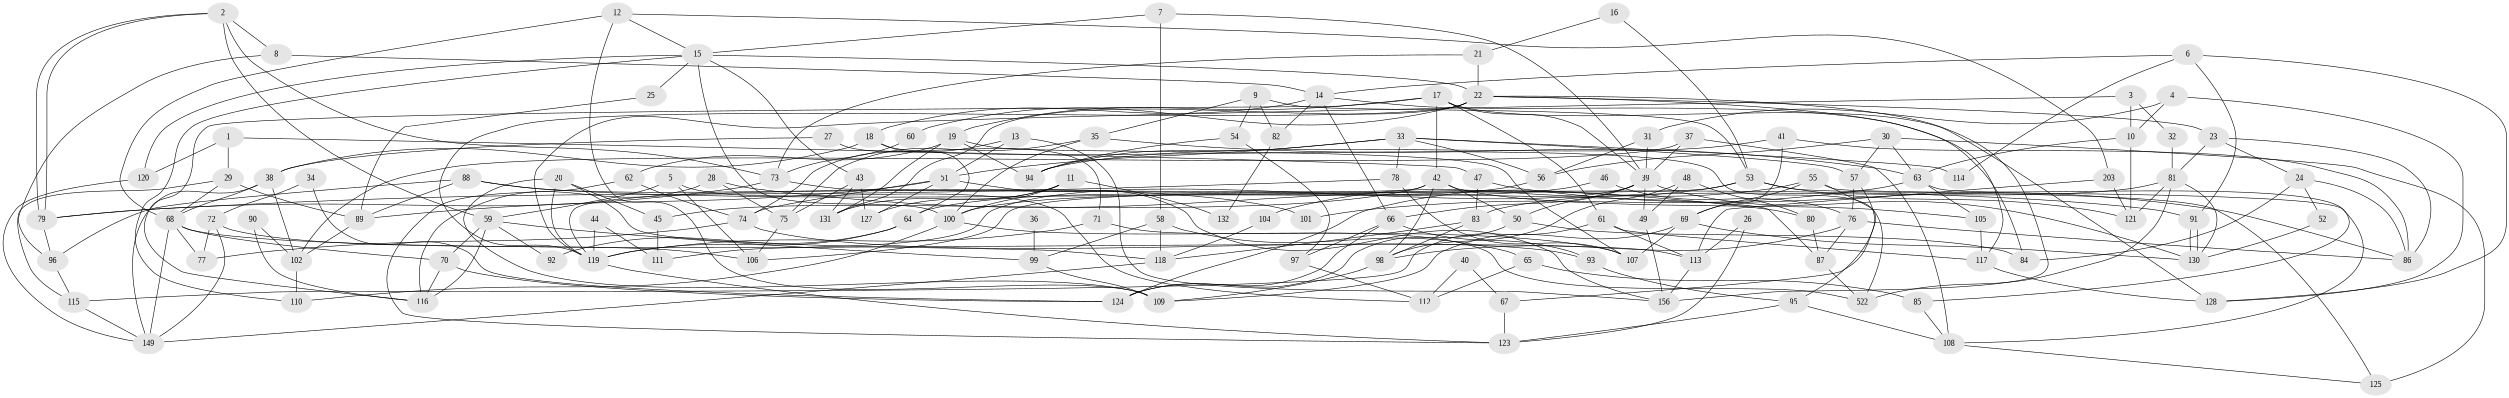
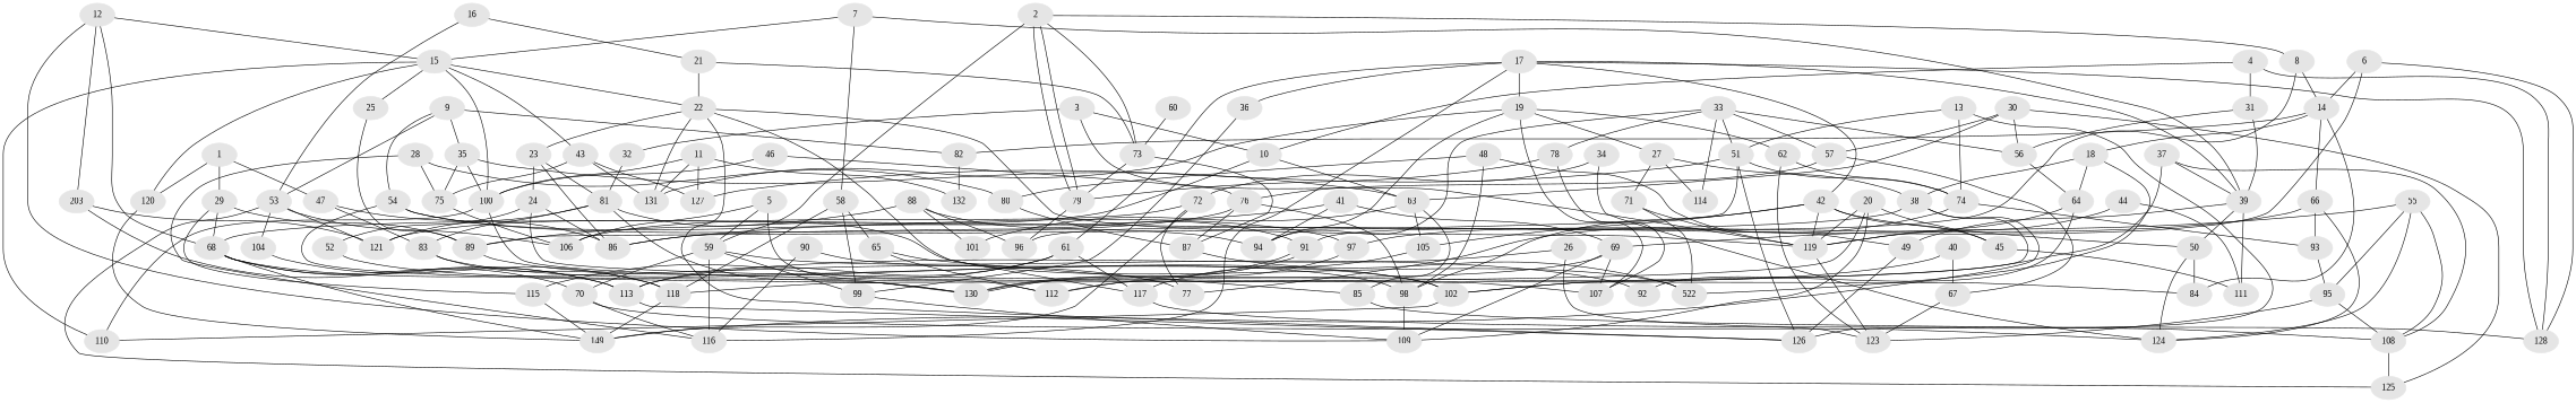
  graph {
    fontname="Liberation Serif"
    node [color=gray90 fontname="Liberation Serif" style=filled]
    edge [fontname="Liberation Serif"]
    1
    29
    47
    120
    68
    89
    115
    86
    83
    n10 [label=149]
    2
    8
    59
    73
    79
    14
    96
    116
    99
    70
    92
    87
    3
    10
    32
    119
    63
    121
    81
    123
    4
    31
    128
    39
    56
    5
    106
    112
    6
    91
    114
    82
    18
    66
    84
    36
    130
    7
    15
    58
    100
    22
    25
    43
    110
    49
    50
    111
    118
    65
    9
    35
    53
    54
    75
    125
    104
    94
    97
    132
    105
    85
    101
    11
    127
    131
    107
    12
    n79 [label=203]
    109
    113
    77
    13
    51
    74
-   126 [label=156]
+   126
    93
    38
    64
    n90 [label=522]
    124
    23
    60
    117
    16
    21
    17
    19
    42
    61
    27
    62
    45
    98
    102
    71
    20
    40
    67
    24
    52
    26
    28
    80
    30
    57
    76
    33
    78
    34
    72
    37
    108
    41
    69
    44
    46
    48
    55
    95
    88
    90
    1 -- 29
    1 -- 47
    1 -- 120
    29 -- 68
    29 -- 89
    29 -- 115
    47 -- 86
    47 -- 83
    120 -- n10
    68 -- n10
    68 -- 70
    68 -- 113
    68 -- 77
    89 -- 102
    115 -- n10
    83 -- 118
    83 -- 98
    2 -- 8
    2 -- 59
    2 -- 73
    2 -- 79
    2 -- 79
    8 -- 14
    8 -- 96
    59 -- 116
    59 -- 99
    59 -- 70
    59 -- 92
    73 -- 79
    73 -- 87
    79 -- 96
    14 -- 82
    14 -- 18
    14 -- 66
    14 -- 84
-   96 -- 115
    99 -- 109
    70 -- 116
    70 -- 124
    87 -- n90
    3 -- 10
    3 -- 32
    3 -- 119
    10 -- 63
    10 -- 121
    32 -- 81
    119 -- 123
    63 -- 105
    63 -- 85
    63 -- 101
    81 -- 83
    81 -- 121
    81 -- 130
    81 -- n90
    4 -- 10
    4 -- 31
    4 -- 128
    31 -- 39
    31 -- 56
-   39 -- 66
-   39 -- 130
+   54 -- 130
    39 -- 49
    39 -- 50
    39 -- 111
    56 -- 64
    5 -- 59
    5 -- 106
    5 -- 112
    6 -- 14
    6 -- 128
    6 -- 91
-   6 -- 114
+   27 -- 114
    91 -- 130
    91 -- 130
    82 -- 132
    18 -- 38
    18 -- 64
    18 -- n90
    66 -- 97
    66 -- 93
    66 -- 124
    36 -- 99
    7 -- 39
    7 -- 15
    7 -- 58
    15 -- 120
    15 -- 100
    15 -- 22
    15 -- 25
    15 -- 43
    15 -- 110
    58 -- 99
    58 -- 118
    58 -- 65
    100 -- 110
    100 -- 107
    22 -- 119
    22 -- 131
    22 -- 126
    22 -- 23
-   22 -- 60
    22 -- 117
    25 -- 89
    43 -- 75
    43 -- 127
    43 -- 131
    49 -- 126
    50 -- 84
    50 -- 124
    118 -- n10
    65 -- 112
    65 -- 85
    9 -- 82
    9 -- 35
    9 -- 53
    9 -- 54
    35 -- 63
    35 -- 100
    35 -- 75
    53 -- 121
    53 -- 106
    53 -- 125
    53 -- 104
    54 -- 94
    54 -- 97
    75 -- 106
    104 -- 118
    97 -- 112
    105 -- 117
    85 -- 108
    11 -- 100
    11 -- 132
    11 -- 127
    11 -- 131
    12 -- 68
    12 -- 15
    12 -- n79
    12 -- 109
    n79 -- 121
    n79 -- 113
    113 -- 126
    13 -- 51
    13 -- 74
    13 -- 126
    51 -- 89
    51 -- 127
    51 -- 74
    51 -- 126
    74 -- 77
    74 -- 93
    93 -- 95
    38 -- 68
    38 -- n10
    38 -- 102
    64 -- 92
    64 -- 119
    23 -- 86
    23 -- 81
    23 -- 24
    60 -- 73
    117 -- 128
    16 -- 53
    16 -- 21
    21 -- 73
    21 -- 22
    17 -- 116
    17 -- 128
    17 -- 39
+   17 -- 36
    17 -- 19
    17 -- 42
    17 -- 61
    19 -- 94
    19 -- 131
    19 -- 107
+   19 -- 27
    19 -- 62
    42 -- 119
    42 -- 50
    42 -- 105
    42 -- 45
    42 -- 98
    61 -- 115
    61 -- 113
    61 -- 117
    27 -- 38
    27 -- 71
    62 -- 123
    62 -- 74
    45 -- 111
    98 -- 109
    102 -- 110
    71 -- 119
    71 -- n90
    20 -- 119
    20 -- 118
    20 -- 109
    20 -- 45
    40 -- 112
    40 -- 67
    67 -- 123
    24 -- 86
    24 -- 84
    24 -- 52
    52 -- 130
    26 -- 123
    26 -- 113
    28 -- 116
    28 -- 75
    28 -- 80
    80 -- 87
    30 -- 63
    30 -- 56
    30 -- 125
    30 -- 57
    57 -- 67
    57 -- 76
    76 -- 86
    76 -- 87
    76 -- 98
    33 -- 56
    33 -- 114
    33 -- 94
    33 -- 51
    33 -- 57
    33 -- 78
    78 -- 79
    78 -- 107
    34 -- 124
    34 -- 72
    72 -- n10
    72 -- 106
    72 -- 77
    37 -- 39
    37 -- 102
    37 -- 108
    108 -- 125
    41 -- 86
    41 -- 94
    41 -- 69
    69 -- 130
    69 -- 107
    69 -- 109
    44 -- 119
    44 -- 111
    46 -- 100
    46 -- 76
    48 -- 49
    48 -- 98
    48 -- 80
    55 -- 124
    55 -- 108
    55 -- 69
    55 -- 95
    95 -- 123
    95 -- 108
    88 -- 89
    88 -- 96
    88 -- 91
    88 -- 101
    90 -- 116
    90 -- 102
  }
